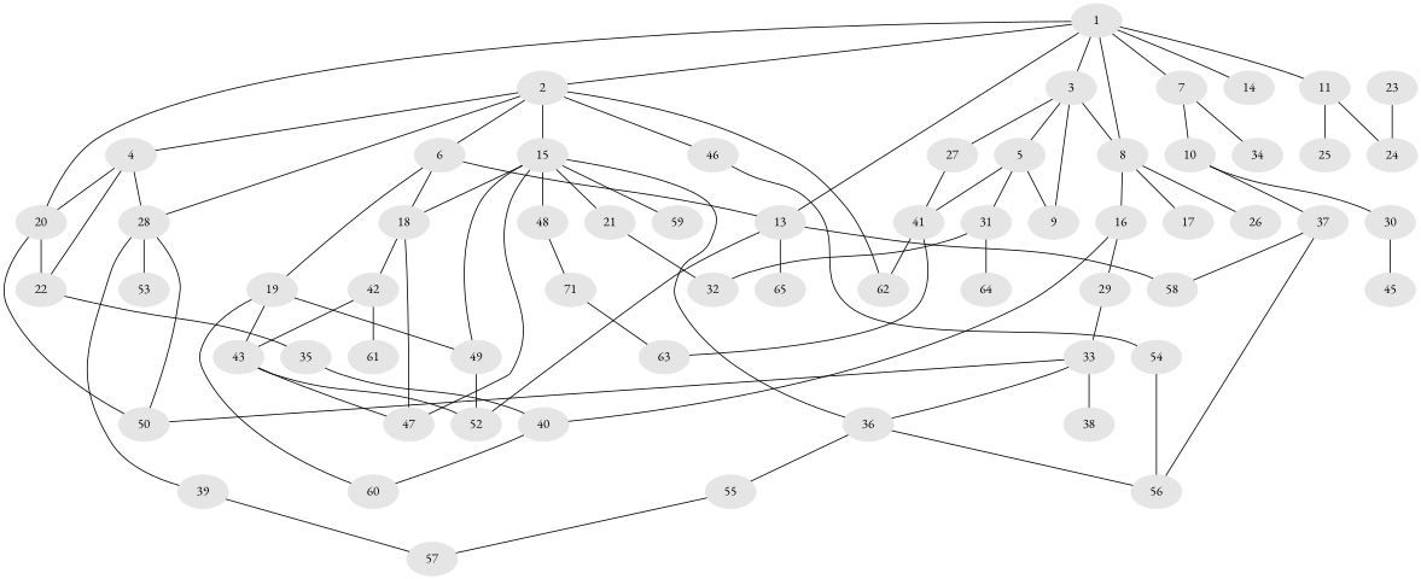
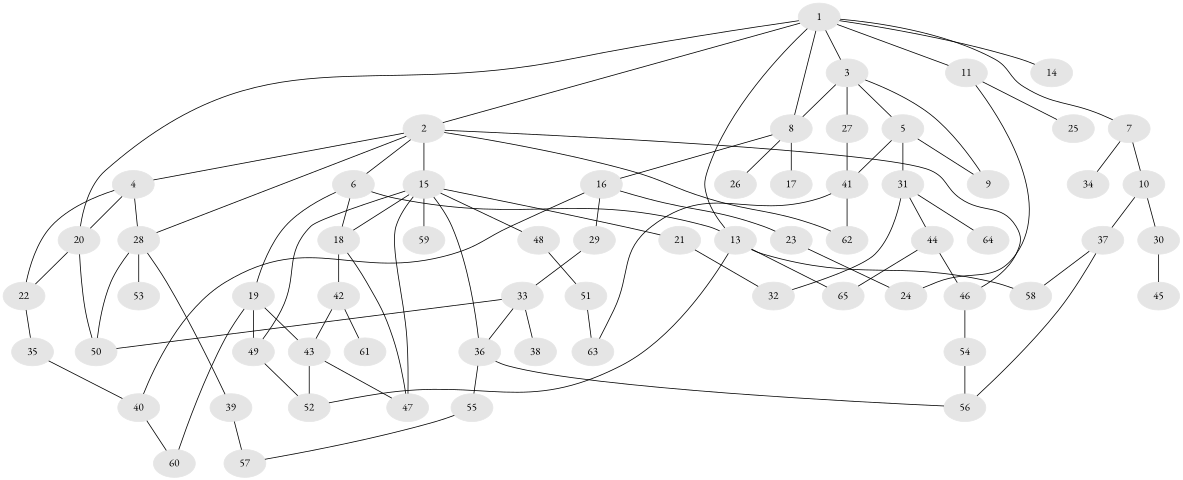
  graph {
    fontname="EB Garamond"
    node [color=gray90 fontname="EB Garamond" style=filled]
    edge [fontname="EB Garamond"]
    1
    2
    3
    7
    8
    11
    13
    14
    20
    4
    6
    15
    28
    46
    62
    5
    9
    27
    10
    34
    16
    17
    26
    24
    25
    58
    65
    52
    22
    50
    18
    19
    21
    36
    47
    48
    49
    59
    39
    53
    54
    31
    41
    35
    32
+   44
    64
    63
    42
    43
    60
    30
    37
    23
    29
    40
    45
    56
    55
-   51 [label=71]
+   51
    33
    61
    57
    38
    1 -- 2
    1 -- 3
    1 -- 7
    1 -- 8
    1 -- 11
    1 -- 13
    1 -- 14
    1 -- 20
    2 -- 4
    2 -- 6
    2 -- 15
    2 -- 28
    2 -- 46
    2 -- 62
    3 -- 8
    3 -- 5
    3 -- 9
    3 -- 27
    7 -- 10
    7 -- 34
    8 -- 16
    8 -- 17
    8 -- 26
    11 -- 24
    11 -- 25
    13 -- 58
    13 -- 65
    13 -- 52
    20 -- 22
    20 -- 50
    4 -- 20
    4 -- 28
    4 -- 22
    6 -- 13
    6 -- 18
    6 -- 19
    15 -- 18
    15 -- 21
    15 -- 36
    15 -- 47
    15 -- 48
    15 -- 49
    15 -- 59
    28 -- 50
    28 -- 39
    28 -- 53
    46 -- 54
    5 -- 9
    5 -- 31
    5 -- 41
    27 -- 41
    10 -- 30
    10 -- 37
+   16 -- 23
    16 -- 29
    16 -- 40
    22 -- 35
    18 -- 47
    18 -- 42
    19 -- 49
    19 -- 43
    19 -- 60
    21 -- 32
    36 -- 56
    36 -- 55
    48 -- 51
    49 -- 52
    39 -- 57
    54 -- 56
    31 -- 32
+   31 -- 44
    31 -- 64
    41 -- 62
    41 -- 63
    35 -- 40
+   44 -- 46
+   44 -- 65
    42 -- 43
    42 -- 61
    43 -- 52
    43 -- 47
    30 -- 45
    37 -- 58
    37 -- 56
    23 -- 24
    29 -- 33
    40 -- 60
    55 -- 57
    51 -- 63
    33 -- 50
    33 -- 36
    33 -- 38
  }
